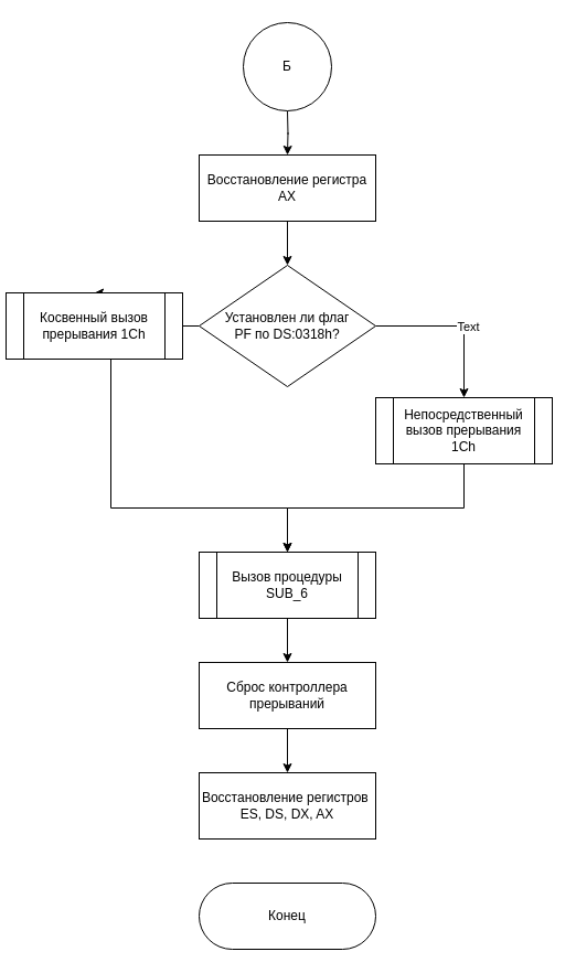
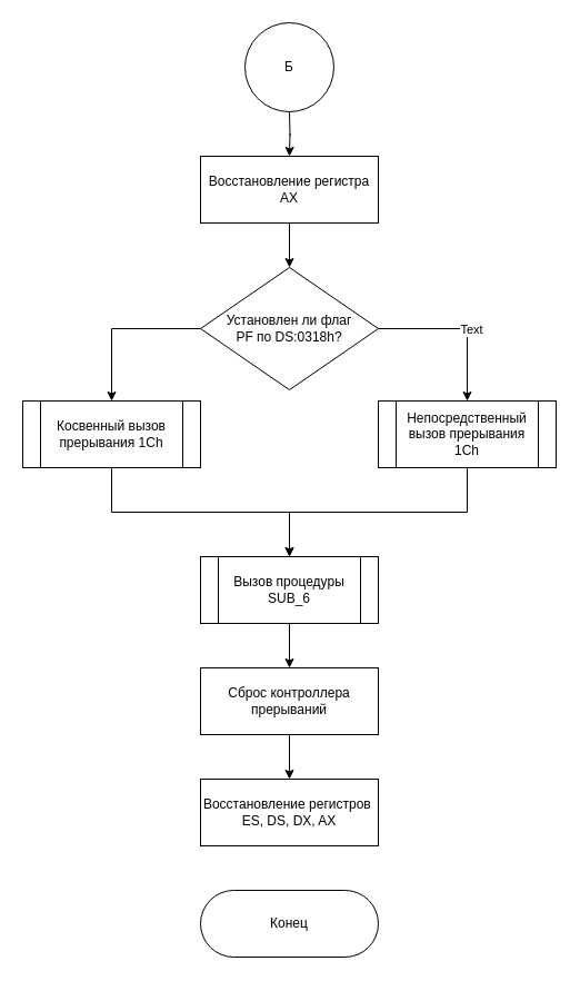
  <mxCell id="0" />
  <mxCell id="1" parent="0" />
  <mxCell id="2" value="" style="edgeStyle=orthogonalEdgeStyle;rounded=0;orthogonalLoop=1;jettySize=auto;html=1;" edge="1" parent="1" source="3" target="9"><mxGeometry relative="1" as="geometry" /></mxCell>
  <mxCell id="3" value="Восстановление регистра AX" style="rounded=0;whiteSpace=wrap;html=1;fontSize=12;glass=0;strokeWidth=1;shadow=0;" parent="1" vertex="1"><mxGeometry x="180" y="140" width="160" height="60" as="geometry" /></mxCell>
  <mxCell id="4" value="" style="edgeStyle=orthogonalEdgeStyle;rounded=0;orthogonalLoop=1;jettySize=auto;html=1;" edge="1" parent="1" source="5" target="18"><mxGeometry relative="1" as="geometry" /></mxCell>
  <mxCell id="5" value="Сброс контроллера прерываний" style="rounded=0;whiteSpace=wrap;html=1;fontSize=12;glass=0;strokeWidth=1;shadow=0;" parent="1" vertex="1"><mxGeometry x="180" y="600" width="160" height="60" as="geometry" /></mxCell>
  <mxCell id="6" style="edgeStyle=orthogonalEdgeStyle;rounded=0;orthogonalLoop=1;jettySize=auto;html=1;entryX=0.5;entryY=0;entryDx=0;entryDy=0;" edge="1" parent="1" source="9" target="13"><mxGeometry relative="1" as="geometry"><Array as="points"><mxPoint x="100" y="295" /></Array></mxGeometry></mxCell>
  <mxCell id="7" style="edgeStyle=orthogonalEdgeStyle;rounded=0;orthogonalLoop=1;jettySize=auto;html=1;entryX=0.5;entryY=0;entryDx=0;entryDy=0;" edge="1" parent="1" source="9" target="15"><mxGeometry relative="1" as="geometry"><Array as="points"><mxPoint x="420" y="295" /></Array></mxGeometry></mxCell>
  <mxCell id="8" value="Text" style="edgeLabel;html=1;align=center;verticalAlign=middle;resizable=0;points=[];" vertex="1" connectable="0" parent="7"><mxGeometry x="0.109" y="3" relative="1" as="geometry"><mxPoint as="offset" /></mxGeometry></mxCell>
  <mxCell id="9" value="Установлен ли флаг &lt;br&gt;PF по DS:0318h?" style="rhombus;whiteSpace=wrap;html=1;shadow=0;fontFamily=Helvetica;fontSize=12;align=center;strokeWidth=1;spacing=14;spacingTop=0;spacingLeft=0;" parent="1" vertex="1"><mxGeometry x="180" y="240" width="160" height="110" as="geometry" /></mxCell>
  <mxCell id="10" value="" style="edgeStyle=orthogonalEdgeStyle;rounded=0;orthogonalLoop=1;jettySize=auto;html=1;fontFamily=Helvetica;fontSize=12;fontColor=default;" parent="1" edge="1"><mxGeometry relative="1" as="geometry"><mxPoint x="260" y="100" as="sourcePoint" /><mxPoint x="260" y="140" as="targetPoint" /></mxGeometry></mxCell>
  <mxCell id="11" value="Б" style="ellipse;whiteSpace=wrap;html=1;aspect=fixed;" vertex="1" parent="1"><mxGeometry x="220" y="20" width="80" height="80" as="geometry" /></mxCell>
  <mxCell id="12" style="edgeStyle=orthogonalEdgeStyle;rounded=0;orthogonalLoop=1;jettySize=auto;html=1;entryX=0.5;entryY=0;entryDx=0;entryDy=0;" edge="1" parent="1" source="13" target="17"><mxGeometry relative="1" as="geometry"><mxPoint x="260" y="460" as="targetPoint" /><Array as="points"><mxPoint x="100" y="460" /><mxPoint x="260" y="460" /></Array></mxGeometry></mxCell>
- <mxCell id="13" value="Косвенный вызов прерывания 1Ch" style="shape=process;whiteSpace=wrap;html=1;backgroundOutline=1;" vertex="1" parent="1"><mxGeometry x="5" y="265" width="160" height="60" as="geometry" /></mxCell>
+ <mxCell id="13" value="Косвенный вызов прерывания 1Ch" style="shape=process;whiteSpace=wrap;html=1;backgroundOutline=1;" vertex="1" parent="1"><mxGeometry y="360" width="160" height="60" as="geometry" x="20" /></mxCell>
  <mxCell id="14" style="edgeStyle=orthogonalEdgeStyle;rounded=0;orthogonalLoop=1;jettySize=auto;html=1;" edge="1" parent="1" source="15" target="17"><mxGeometry relative="1" as="geometry"><Array as="points"><mxPoint x="420" y="460" /><mxPoint x="260" y="460" /></Array></mxGeometry></mxCell>
  <mxCell id="15" value="Непосредственный вызов прерывания 1Ch" style="shape=process;whiteSpace=wrap;html=1;backgroundOutline=1;" vertex="1" parent="1"><mxGeometry x="340" y="360" width="160" height="60" as="geometry" /></mxCell>
  <mxCell id="16" value="" style="edgeStyle=orthogonalEdgeStyle;rounded=0;orthogonalLoop=1;jettySize=auto;html=1;" edge="1" parent="1" source="17" target="5"><mxGeometry relative="1" as="geometry" /></mxCell>
  <mxCell id="17" value="Вызов процедуры SUB_6" style="shape=process;whiteSpace=wrap;html=1;backgroundOutline=1;" vertex="1" parent="1"><mxGeometry x="180" y="500" width="160" height="60" as="geometry" /></mxCell>
  <mxCell id="18" value="Восстановление регистров&amp;nbsp;&lt;br&gt;ES, DS, DX, AX" style="rounded=0;whiteSpace=wrap;html=1;fontSize=12;glass=0;strokeWidth=1;shadow=0;" vertex="1" parent="1"><mxGeometry x="180" y="700" width="160" height="60" as="geometry" /></mxCell>
  <mxCell id="19" value="Конец" style="rounded=1;whiteSpace=wrap;html=1;arcSize=50;" vertex="1" parent="1"><mxGeometry x="180" y="800" width="160" height="60" as="geometry" /></mxCell>
